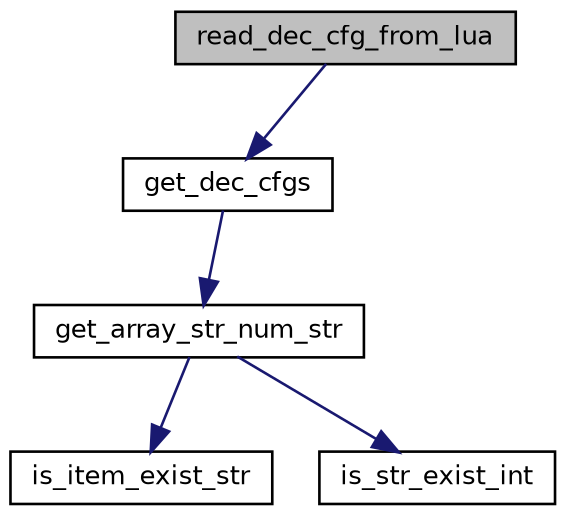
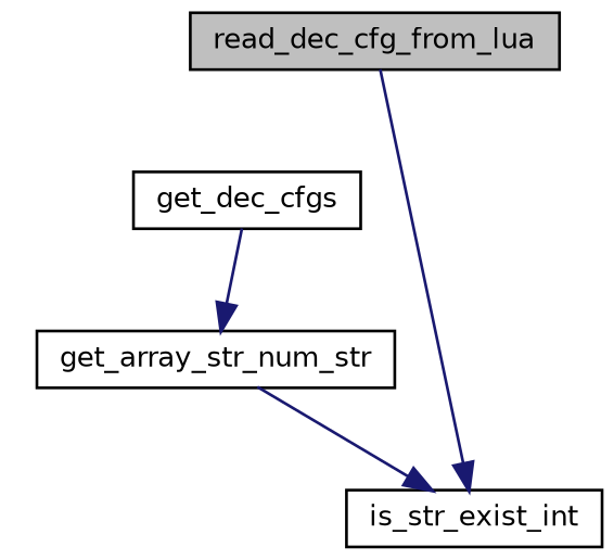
  digraph {
    rankdir=TB
    node [color=black fontname=Helvetica fontsize=10 shape=record]
    edge [color=midnightblue fontname=Helvetica fontsize=10 labelfontname=Helvetica labelfontsize=10 style=solid]
    n1 [fillcolor=grey75 fontcolor=black height=0.2 label=read_dec_cfg_from_lua style=filled width=0.4]
    n2 [height=0.2 label=get_dec_cfgs width=0.4]
    n3 [height=0.2 label=get_array_str_num_str width=0.4]
    n4 [height=0.2 label=is_str_exist_int width=0.4]
-   n5 [height=0.2 label=is_item_exist_str width=0.4]
-   n1 -> n2
+   n1 -> n4
    n2 -> n3
    n3 -> n4
-   n3 -> n5
  }
